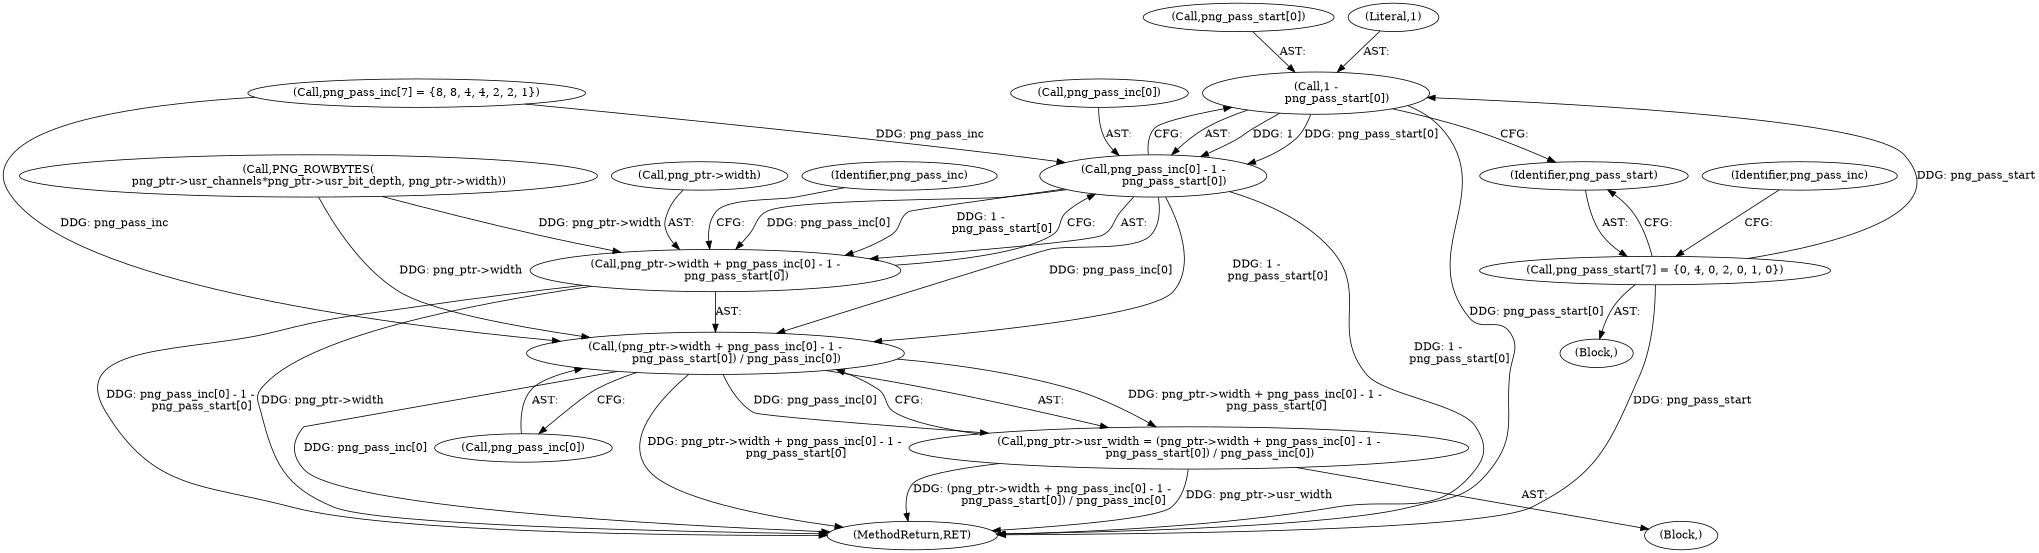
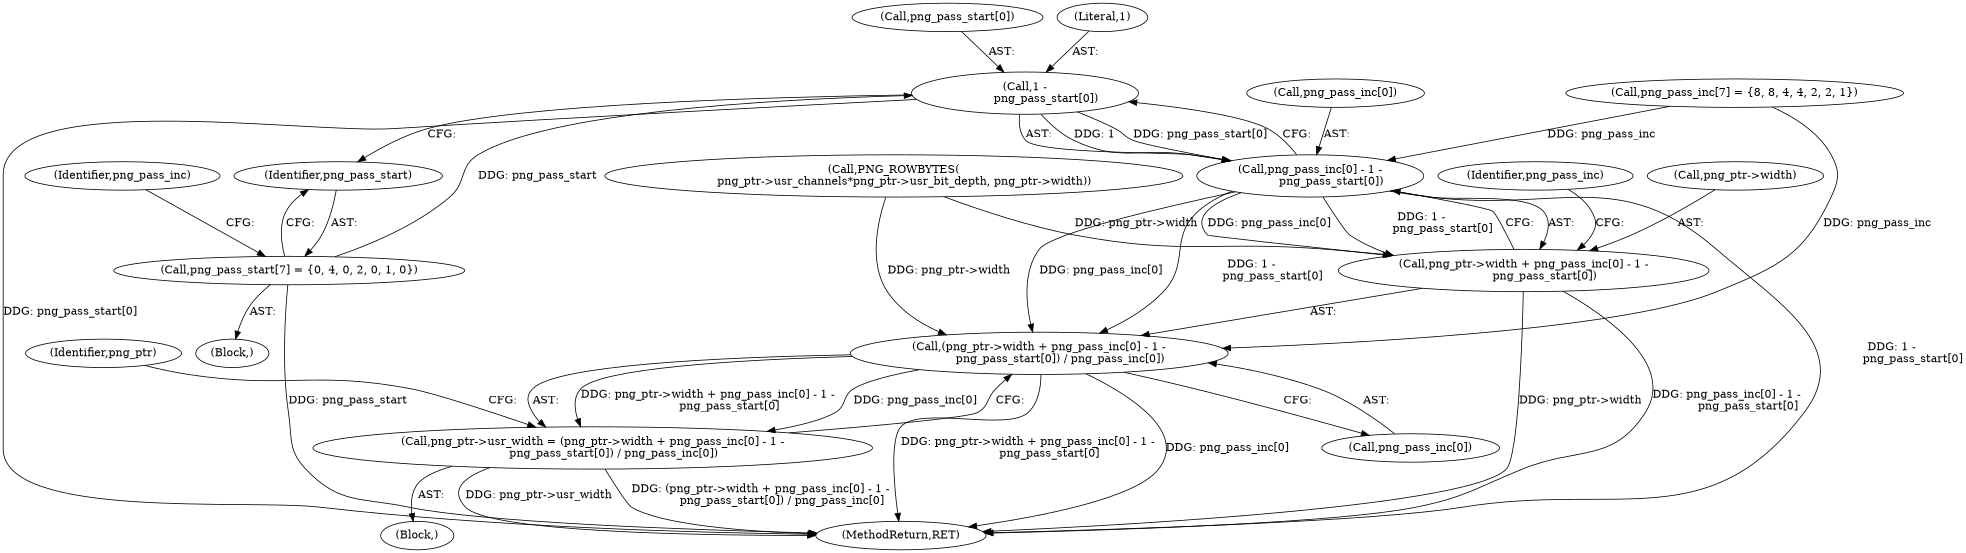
  digraph {
    n1 [label="(Call,1 -\n            png_pass_start[0])"]
    n2 [label="(Call,png_pass_inc[0] - 1 -\n            png_pass_start[0])"]
    n3 [label="(MethodReturn,RET)"]
    n4 [label="(Identifier,png_pass_start)"]
    n5 [label="(Call,(png_ptr->width + png_pass_inc[0] - 1 -\n            png_pass_start[0]) / png_pass_inc[0])"]
    n6 [label="(Call,png_ptr->width + png_pass_inc[0] - 1 -\n            png_pass_start[0])"]
    n7 [label="(Call,png_pass_start[0])"]
    n8 [label="(Call,png_pass_start[7] = {0, 4, 0, 2, 0, 1, 0})"]
    n9 [label="(Block,)"]
    n10 [label="(Call,png_ptr->usr_width = (png_ptr->width + png_pass_inc[0] - 1 -\n            png_pass_start[0]) / png_pass_inc[0])"]
    n11 [label="(Call,png_pass_inc[0])"]
    n12 [label="(Block,)"]
    n13 [label="(Call,png_pass_inc[7] = {8, 8, 4, 4, 2, 2, 1})"]
    n14 [label="(Identifier,png_pass_inc)"]
    n15 [label="(Call,png_pass_inc[0])"]
    n16 [label="(Identifier,png_pass_inc)"]
    n17 [label="(Call,PNG_ROWBYTES(\n      png_ptr->usr_channels*png_ptr->usr_bit_depth, png_ptr->width))"]
    n18 [label="(Call,png_ptr->width)"]
+   n19 [label="(Identifier,png_ptr)"]
    n20 [label="(Literal,1)"]
    n1 -> n2 [label="AST: "]
    n1 -> n2 [label="DDG: 1"]
    n1 -> n2 [label="DDG: png_pass_start[0]"]
    n1 -> n3 [label="DDG: png_pass_start[0]"]
    n1 -> n4 [label="CFG: "]
    n2 -> n1 [label="CFG: "]
    n2 -> n3 [label="DDG: 1 -\n            png_pass_start[0]"]
    n2 -> n5 [label="DDG: png_pass_inc[0]"]
    n2 -> n5 [label="DDG: 1 -\n            png_pass_start[0]"]
    n2 -> n6 [label="AST: "]
    n2 -> n6 [label="DDG: png_pass_inc[0]"]
    n2 -> n6 [label="DDG: 1 -\n            png_pass_start[0]"]
    n4 -> n8 [label="AST: "]
    n5 -> n3 [label="DDG: png_pass_inc[0]"]
    n5 -> n3 [label="DDG: png_ptr->width + png_pass_inc[0] - 1 -\n            png_pass_start[0]"]
    n5 -> n10 [label="AST: "]
    n5 -> n10 [label="DDG: png_ptr->width + png_pass_inc[0] - 1 -\n            png_pass_start[0]"]
    n5 -> n10 [label="DDG: png_pass_inc[0]"]
    n5 -> n11 [label="CFG: "]
    n6 -> n2 [label="CFG: "]
    n6 -> n3 [label="DDG: png_ptr->width"]
    n6 -> n3 [label="DDG: png_pass_inc[0] - 1 -\n            png_pass_start[0]"]
    n6 -> n5 [label="AST: "]
    n7 -> n1 [label="AST: "]
    n8 -> n1 [label="DDG: png_pass_start"]
    n8 -> n3 [label="DDG: png_pass_start"]
    n8 -> n4 [label="CFG: "]
    n8 -> n9 [label="AST: "]
    n10 -> n3 [label="DDG: (png_ptr->width + png_pass_inc[0] - 1 -\n            png_pass_start[0]) / png_pass_inc[0]"]
    n10 -> n3 [label="DDG: png_ptr->usr_width"]
    n10 -> n5 [label="CFG: "]
    n10 -> n12 [label="AST: "]
    n11 -> n5 [label="AST: "]
    n13 -> n2 [label="DDG: png_pass_inc"]
    n13 -> n5 [label="DDG: png_pass_inc"]
    n14 -> n8 [label="CFG: "]
    n15 -> n2 [label="AST: "]
    n16 -> n6 [label="CFG: "]
    n17 -> n5 [label="DDG: png_ptr->width"]
    n17 -> n6 [label="DDG: png_ptr->width"]
    n18 -> n6 [label="AST: "]
+   n19 -> n10 [label="CFG: "]
    n20 -> n1 [label="AST: "]
  }
